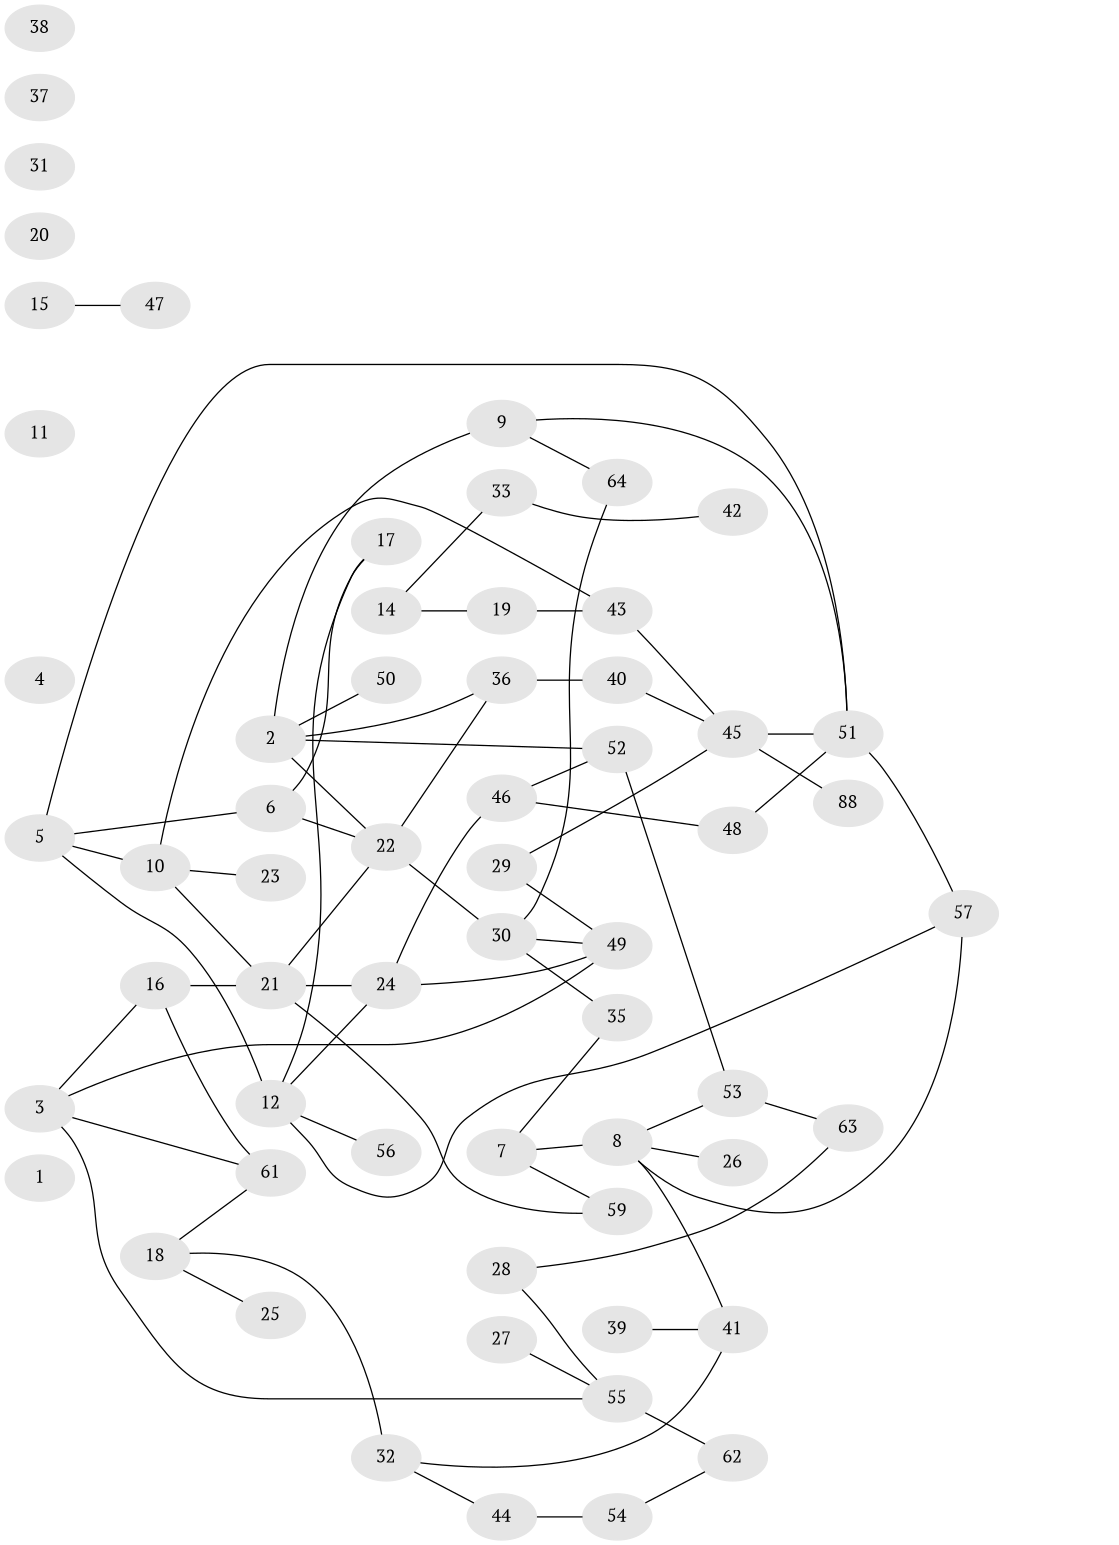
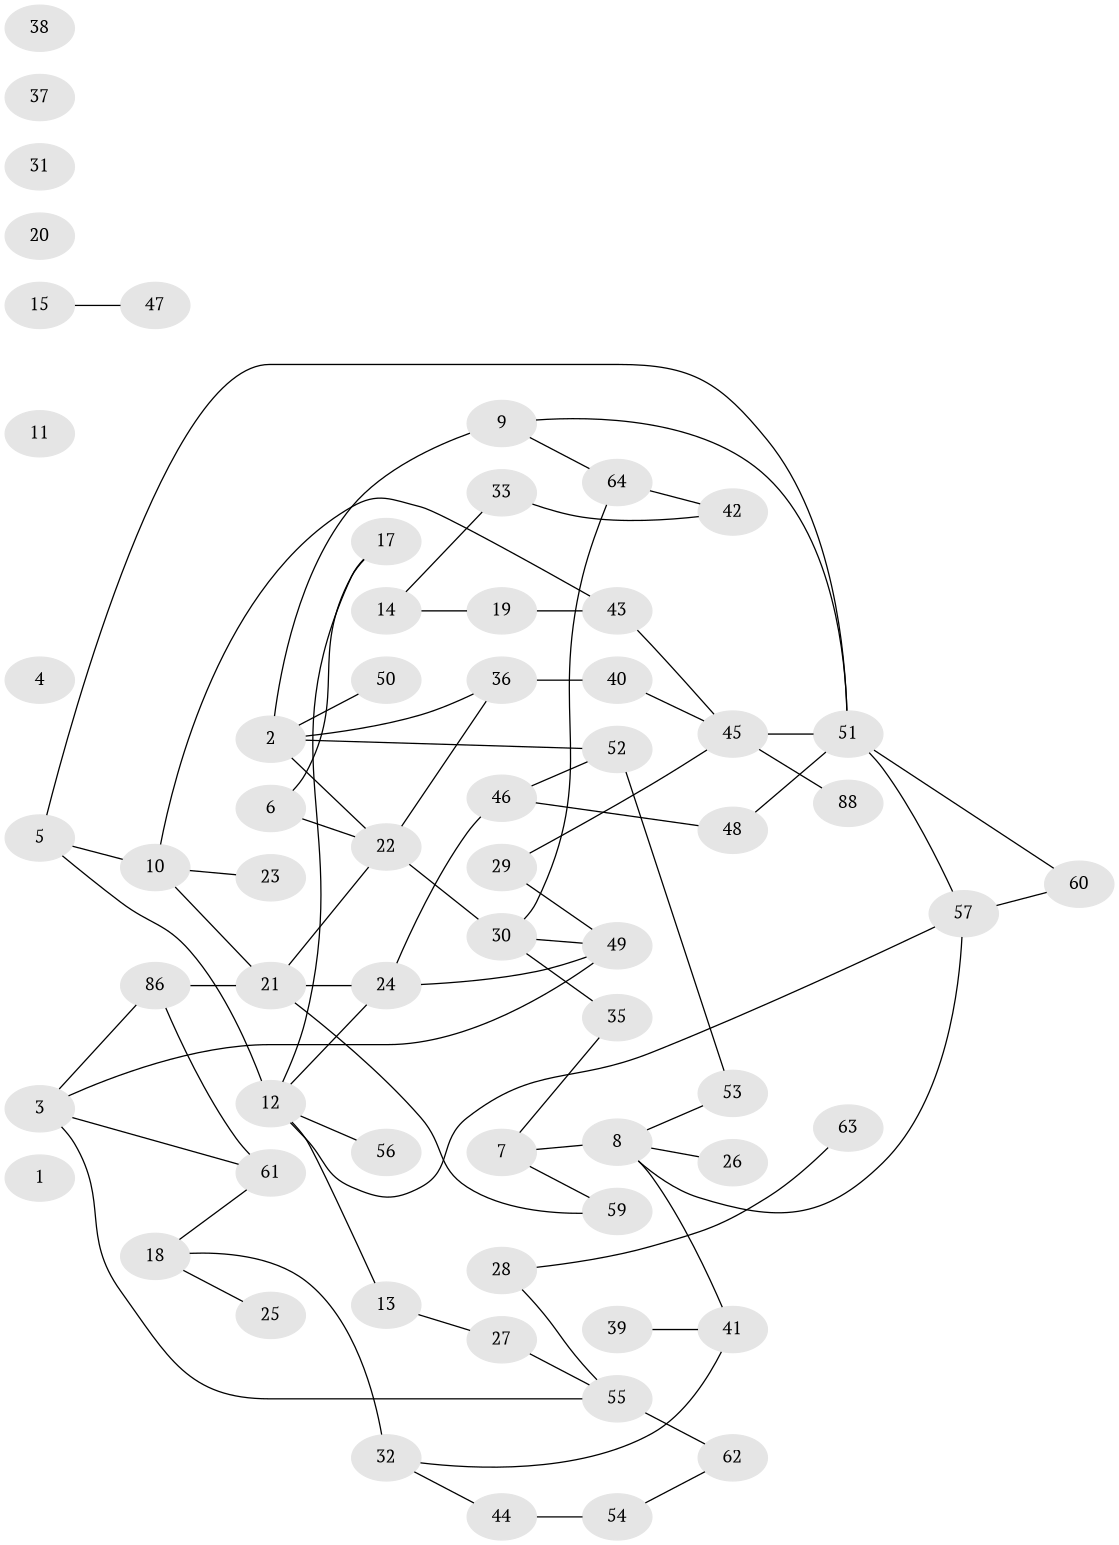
  graph {
    fontname="PT Serif"
    rankdir=LR
    node [color=gray90 fontname="PT Serif" style=filled]
    edge [fontname="PT Serif"]
    1
    2
    9
    22
    36
    50
    52
    51
    n9 [label=64]
    30
    40
    53
    3
-   16
+   16 [label=86]
    49
    55
    61
    21
    62
    4
    5
    6
    10
    12
    17
    43
    23
    57
+   13
    24
    56
    45
+   60
    7
    8
    35
    59
    26
    41
    63
    42
    11
    27
    46
    14
    19
    33
    15
    47
    18
    25
    32
    44
    20
    48
    28
    29
    n58 [label=88]
    31
    54
    37
    38
    39
    2 -- 9
    2 -- 22
    2 -- 36
    2 -- 50
    2 -- 52
    9 -- 51
    9 -- n9
    22 -- 36
    22 -- 30
    36 -- 40
    52 -- 53
    51 -- 57
+   51 -- 60
+   n9 -- 42
    30 -- n9
    30 -- 49
    30 -- 35
    40 -- 45
-   53 -- 63
    3 -- 16
    3 -- 49
    3 -- 55
    3 -- 61
    16 -- 61
    16 -- 21
    55 -- 62
    21 -- 22
    21 -- 24
    21 -- 59
    5 -- 51
-   5 -- 6
    5 -- 10
    5 -- 12
    6 -- 22
    6 -- 17
    10 -- 21
    10 -- 43
    10 -- 23
    12 -- 17
    12 -- 57
+   12 -- 13
    12 -- 24
    12 -- 56
    43 -- 45
+   57 -- 60
+   13 -- 27
    24 -- 49
    24 -- 46
    45 -- 51
    45 -- n58
    7 -- 8
    7 -- 35
    7 -- 59
    8 -- 53
    8 -- 57
    8 -- 26
    8 -- 41
    27 -- 55
    46 -- 52
    46 -- 48
    14 -- 19
    14 -- 33
    19 -- 43
    33 -- 42
    15 -- 47
    18 -- 61
    18 -- 25
    18 -- 32
    32 -- 41
    32 -- 44
    44 -- 54
    48 -- 51
    28 -- 55
    28 -- 63
    29 -- 49
    29 -- 45
    54 -- 62
    39 -- 41
  }
